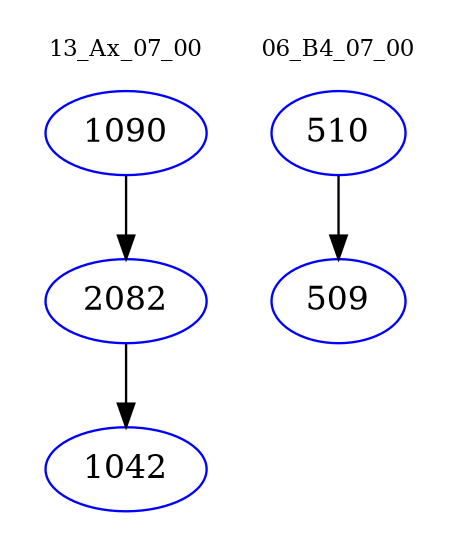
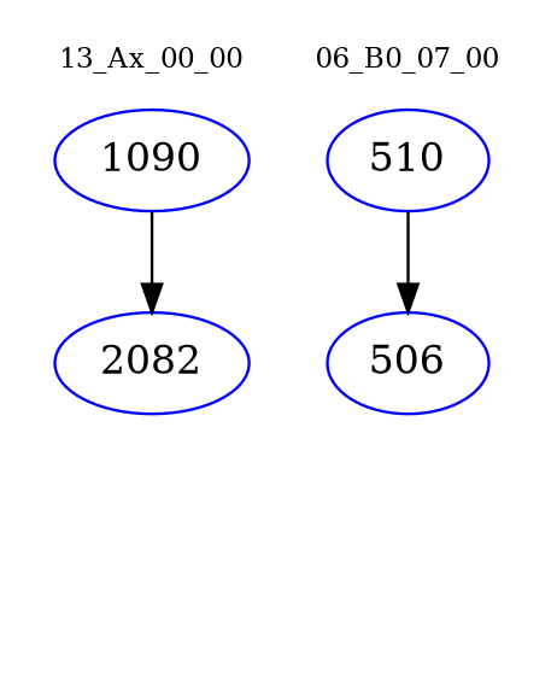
  digraph {
    node [color=blue]
    edge [color=black]
    n1 [label=1090]
    n2 [label=2082]
-   n3 [label=1042]
    n4 [label=510]
-   n5 [label=509]
+   n5 [label=506]
    subgraph cluster_1 {
      color=white
      fontsize=10
-     label="13_Ax_07_00"
+     label="13_Ax_00_00"
      n1
      n2
-     n3
    }
    subgraph cluster_2 {
      color=white
      fontsize=10
-     label="06_B4_07_00"
+     label="06_B0_07_00"
      n4
      n5
    }
    n1 -> n2
-   n2 -> n3
    n4 -> n5
  }
